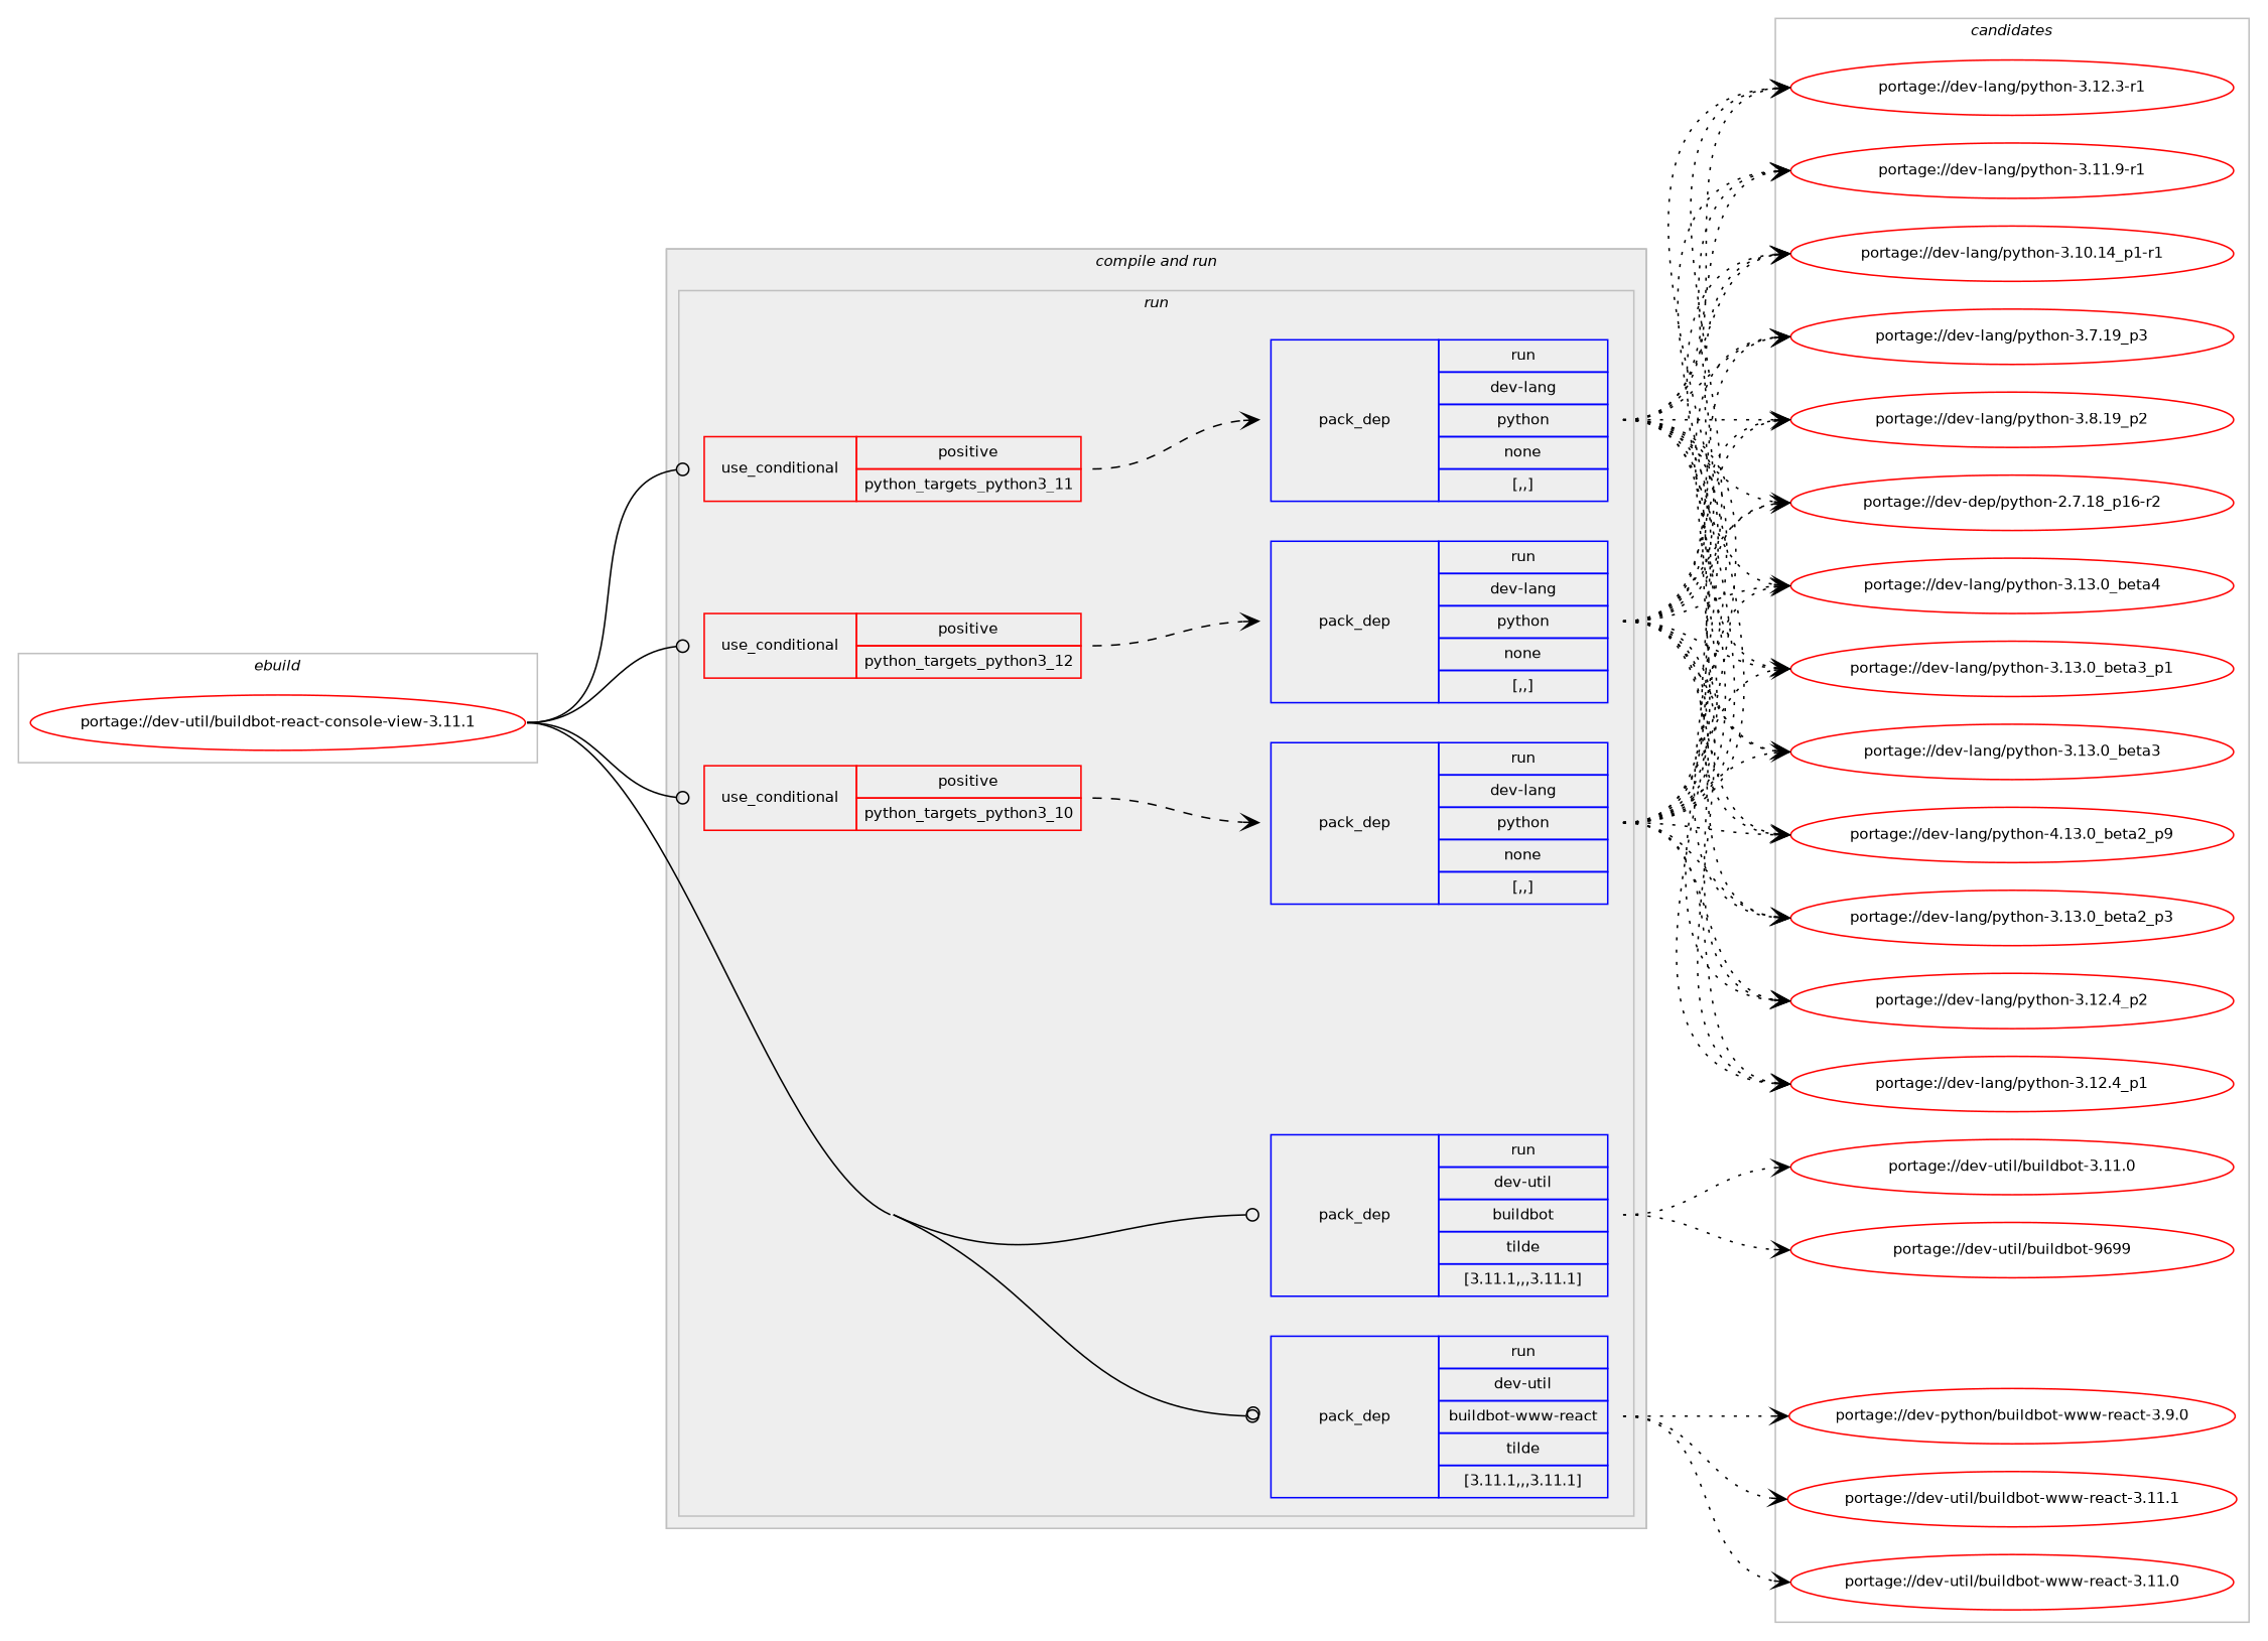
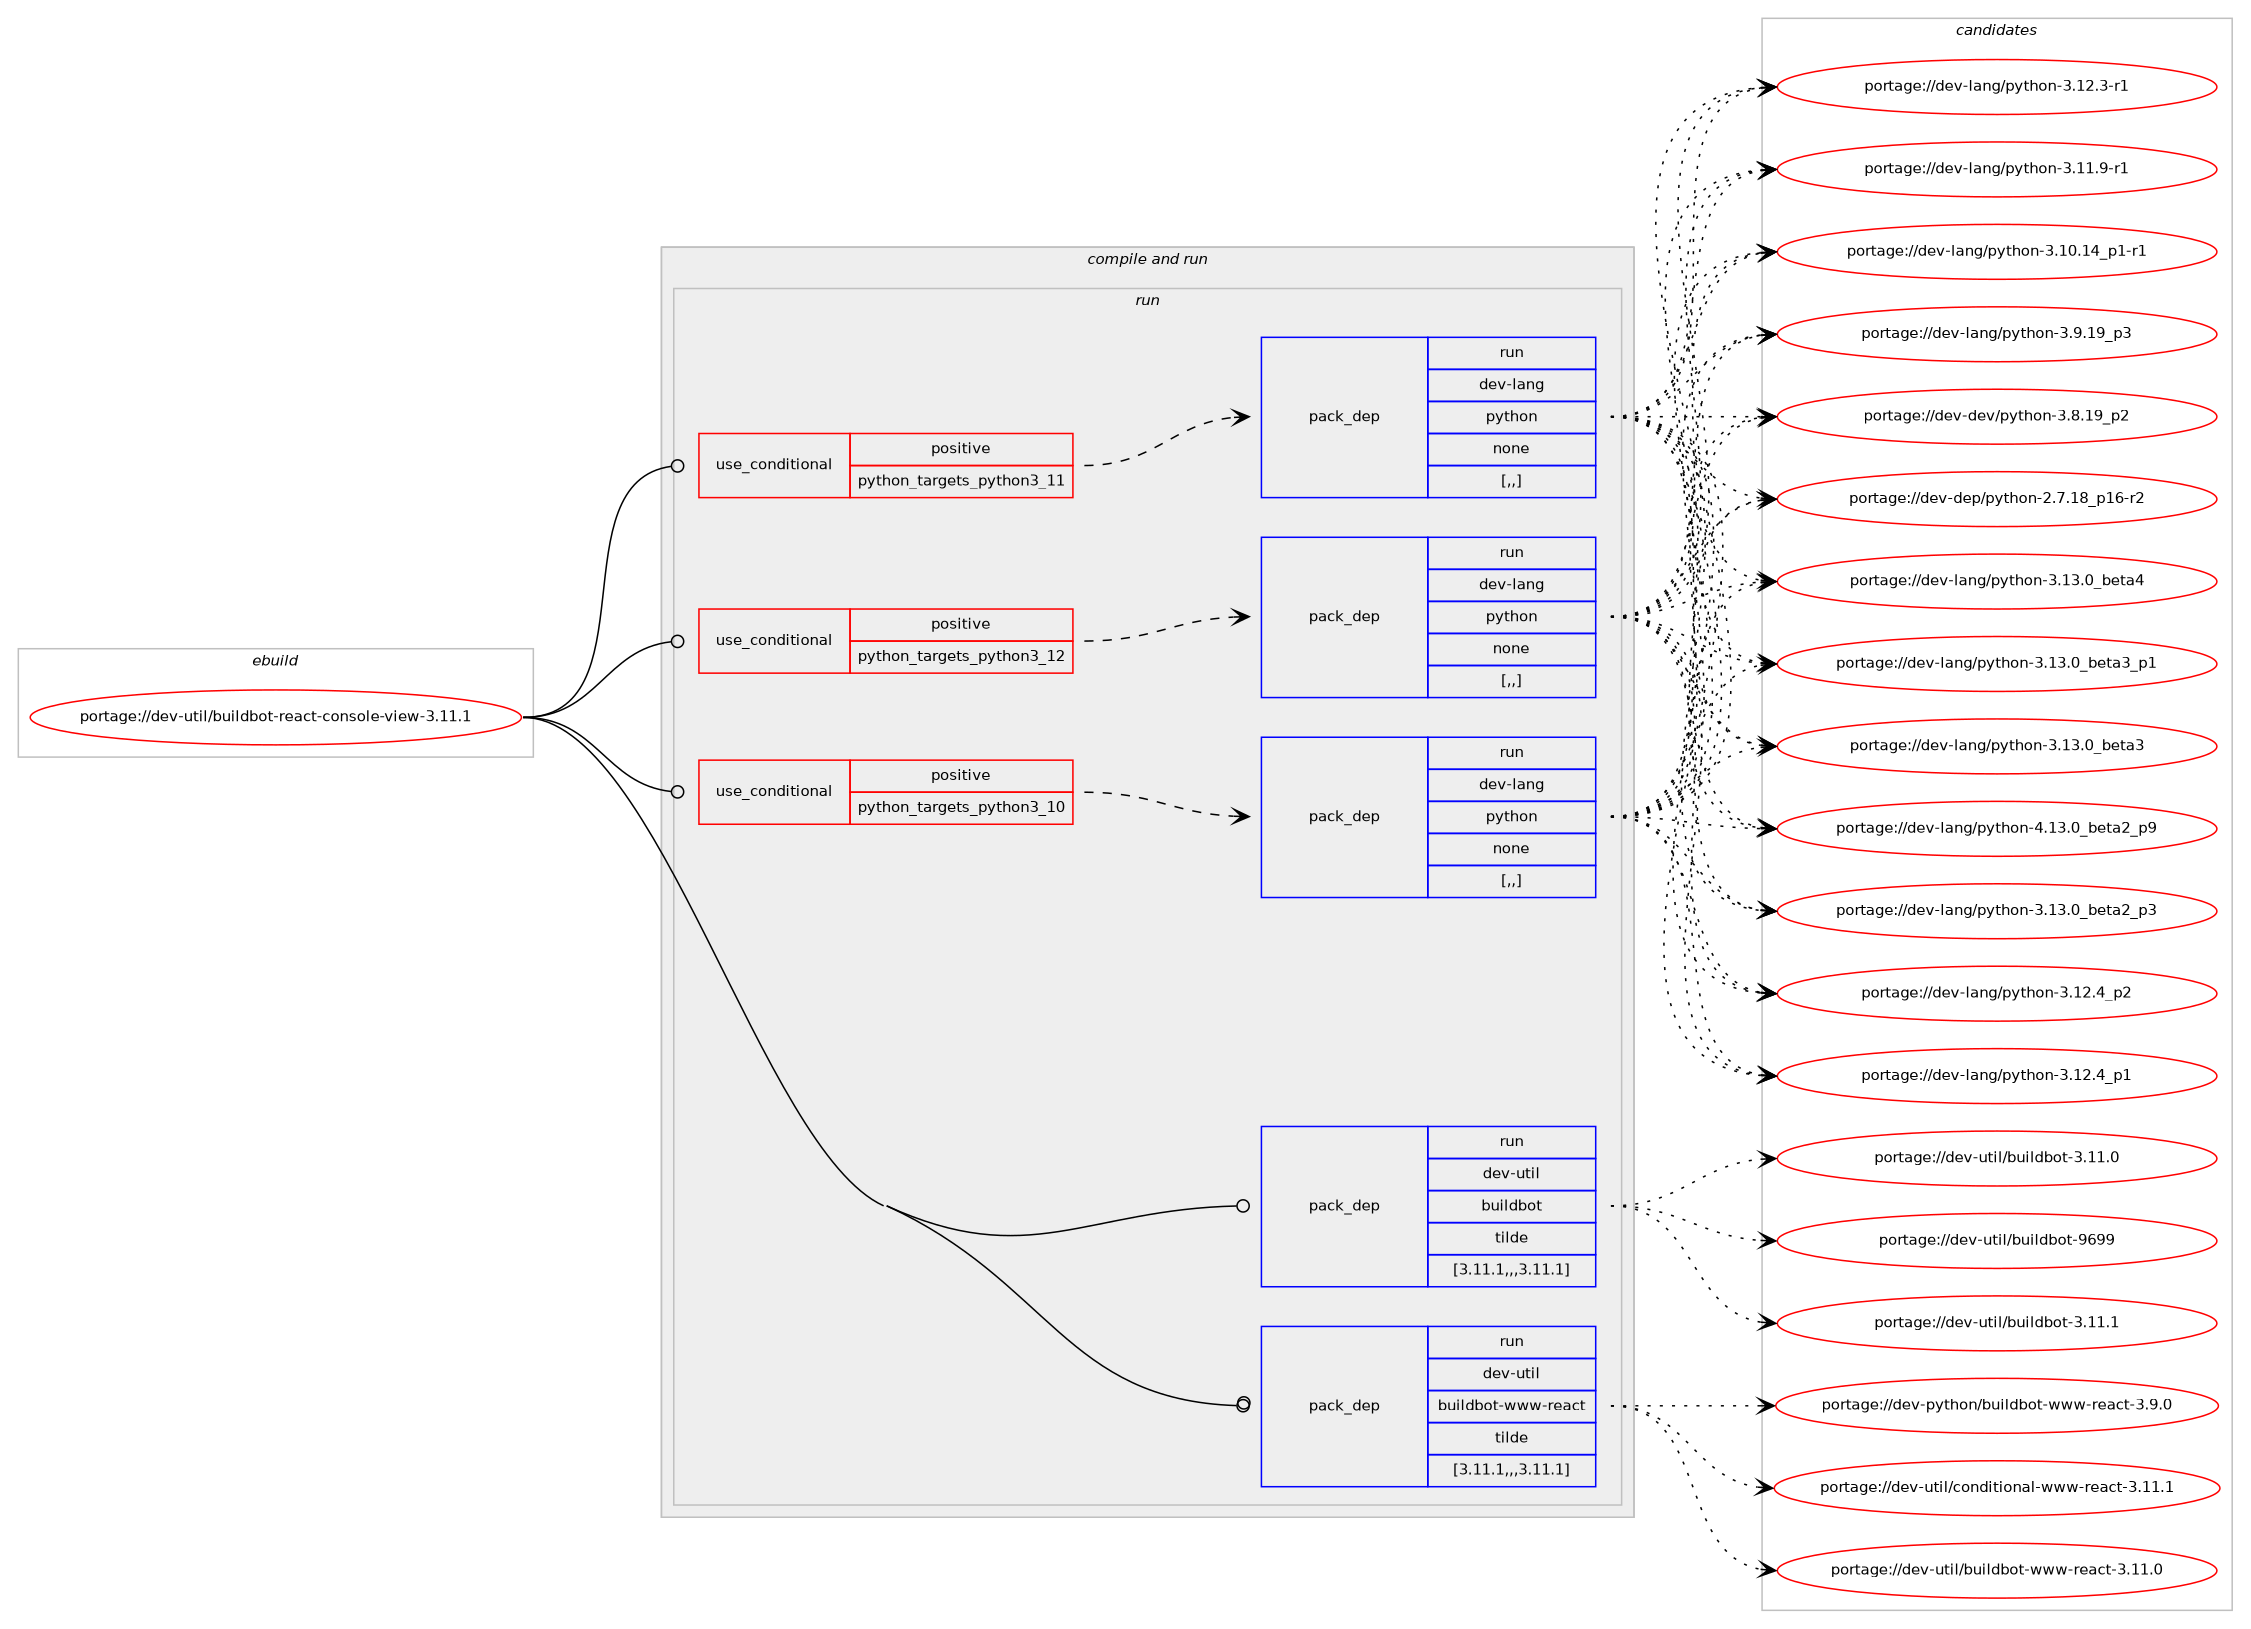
  digraph {
    compound=true
    concentrate=true
    fontname=Helvetica
    fontsize=10
    newrank=true
    rankdir=LR
    ranksep=1.5
    node [color=red fontname=Helvetica fontsize=10]
    edge [arrowhead=vee headport=w style=dotted tailport=e weight=100]
    n1 [label="portage://dev-util/buildbot-react-console-view-3.11.1" width=4]
    n2 [color=blue label=<<TABLE BORDER="0" CELLBORDER="1" CELLSPACING="0" CELLPADDING="4" WIDTH="220"><TR><TD ROWSPAN="6" CELLPADDING="30">pack_dep</TD></TR><TR><TD WIDTH="110">run</TD></TR><TR><TD>dev-lang</TD></TR><TR><TD>python</TD></TR><TR><TD>none</TD></TR><TR><TD>[,,]</TD></TR></TABLE>> shape=none]
    n3 [label=<<TABLE BORDER="0" CELLBORDER="1" CELLSPACING="0" CELLPADDING="4"><TR><TD ROWSPAN="3" CELLPADDING="10">use_conditional</TD></TR><TR><TD>positive</TD></TR><TR><TD>python_targets_python3_10</TD></TR></TABLE>> shape=none]
    n4 [color=blue label=<<TABLE BORDER="0" CELLBORDER="1" CELLSPACING="0" CELLPADDING="4" WIDTH="220"><TR><TD ROWSPAN="6" CELLPADDING="30">pack_dep</TD></TR><TR><TD WIDTH="110">run</TD></TR><TR><TD>dev-lang</TD></TR><TR><TD>python</TD></TR><TR><TD>none</TD></TR><TR><TD>[,,]</TD></TR></TABLE>> shape=none]
    n5 [label=<<TABLE BORDER="0" CELLBORDER="1" CELLSPACING="0" CELLPADDING="4"><TR><TD ROWSPAN="3" CELLPADDING="10">use_conditional</TD></TR><TR><TD>positive</TD></TR><TR><TD>python_targets_python3_11</TD></TR></TABLE>> shape=none]
    n6 [color=blue label=<<TABLE BORDER="0" CELLBORDER="1" CELLSPACING="0" CELLPADDING="4" WIDTH="220"><TR><TD ROWSPAN="6" CELLPADDING="30">pack_dep</TD></TR><TR><TD WIDTH="110">run</TD></TR><TR><TD>dev-lang</TD></TR><TR><TD>python</TD></TR><TR><TD>none</TD></TR><TR><TD>[,,]</TD></TR></TABLE>> shape=none]
    n7 [label=<<TABLE BORDER="0" CELLBORDER="1" CELLSPACING="0" CELLPADDING="4"><TR><TD ROWSPAN="3" CELLPADDING="10">use_conditional</TD></TR><TR><TD>positive</TD></TR><TR><TD>python_targets_python3_12</TD></TR></TABLE>> shape=none]
    n8 [color=blue label=<<TABLE BORDER="0" CELLBORDER="1" CELLSPACING="0" CELLPADDING="4" WIDTH="220"><TR><TD ROWSPAN="6" CELLPADDING="30">pack_dep</TD></TR><TR><TD WIDTH="110">run</TD></TR><TR><TD>dev-util</TD></TR><TR><TD>buildbot</TD></TR><TR><TD>tilde</TD></TR><TR><TD>[3.11.1,,,3.11.1]</TD></TR></TABLE>> shape=none]
    n9 [color=blue label=<<TABLE BORDER="0" CELLBORDER="1" CELLSPACING="0" CELLPADDING="4" WIDTH="220"><TR><TD ROWSPAN="6" CELLPADDING="30">pack_dep</TD></TR><TR><TD WIDTH="110">run</TD></TR><TR><TD>dev-util</TD></TR><TR><TD>buildbot-www-react</TD></TR><TR><TD>tilde</TD></TR><TR><TD>[3.11.1,,,3.11.1]</TD></TR></TABLE>> shape=none]
    n10 [label="portage://dev-lang/python-3.13.0_beta4" width=4]
    n11 [label="portage://dev-lang/python-3.13.0_beta3_p1" width=4]
    n12 [label="portage://dev-lang/python-3.13.0_beta3" width=4]
    n13 [label="portage://dev-lang/python-4.13.0_beta2_p9" width=4]
    n14 [label="portage://dev-lang/python-3.13.0_beta2_p3" width=4]
    n15 [label="portage://dev-lang/python-3.12.4_p2" width=4]
    n16 [label="portage://dev-lang/python-3.12.4_p1" width=4]
    n17 [label="portage://dev-lang/python-3.12.3-r1" width=4]
    n18 [label="portage://dev-lang/python-3.11.9-r1" width=4]
    n19 [label="portage://dev-lang/python-3.10.14_p1-r1" width=4]
-   n20 [label="portage://dev-lang/python-3.7.19_p3" width=4]
-   n21 [label="portage://dev-lang/python-3.8.19_p2" width=4]
+   n20 [label="portage://dev-lang/python-3.9.19_p3" width=4]
+   n21 [label="portage://dev-dev/python-3.8.19_p2" width=4]
    n22 [label="portage://dev-dep/python-2.7.18_p16-r2" width=4]
    n23 [label="portage://dev-util/buildbot-9699" width=4]
+   n24 [label="portage://dev-util/buildbot-3.11.1" width=4]
    n25 [label="portage://dev-util/buildbot-3.11.0" width=4]
-   n26 [label="portage://dev-util/buildbot-www-react-3.11.1" width=4]
+   n26 [label="portage://dev-util/conditional-www-react-3.11.1" width=4]
    n27 [label="portage://dev-util/buildbot-www-react-3.11.0" width=4]
    n28 [label="portage://dev-python/buildbot-www-react-3.9.0" width=4]
    subgraph cluster_1 {
      color=gray
      label=<<i>ebuild</i>>
      n1
    }
    subgraph cluster_2 {
      color=gray
      label=<<i>dependencies</i>>
      subgraph cluster_3 {
        color=gray
        fillcolor="#eeeeee"
        label=<<i>compile</i>>
        style=filled
      }
      subgraph cluster_4 {
        color=gray
        fillcolor="#eeeeee"
        label=<<i>compile and run</i>>
        style=filled
      }
      subgraph cluster_5 {
        color=gray
        fillcolor="#eeeeee"
        label=<<i>run</i>>
        style=filled
        subgraph sub_6 {
          color=gray
          fillcolor="#eeeeee"
          label=<<i>run</i>>
          style=filled
          n3
          subgraph sub_7 {
            color=gray
            fillcolor="#eeeeee"
            label=<<i>run</i>>
            style=filled
            n2
          }
        }
        subgraph sub_8 {
          color=gray
          fillcolor="#eeeeee"
          label=<<i>run</i>>
          style=filled
          n5
          subgraph sub_9 {
            color=gray
            fillcolor="#eeeeee"
            label=<<i>run</i>>
            style=filled
            n4
          }
        }
        subgraph sub_10 {
          color=gray
          fillcolor="#eeeeee"
          label=<<i>run</i>>
          style=filled
          n7
          subgraph sub_11 {
            color=gray
            fillcolor="#eeeeee"
            label=<<i>run</i>>
            style=filled
            n6
          }
        }
        subgraph sub_12 {
          color=gray
          fillcolor="#eeeeee"
          label=<<i>run</i>>
          style=filled
          n8
        }
        subgraph sub_13 {
          color=gray
          fillcolor="#eeeeee"
          label=<<i>run</i>>
          style=filled
          n9
        }
      }
    }
    subgraph cluster_14 {
      color=gray
      label=<<i>candidates</i>>
      rank=same
      subgraph sub_15 {
        color=black
        label=<<i>candidates</i>>
        nodesep=1
        rank=same
        n10
        n11
        n12
        n13
        n14
        n15
        n16
        n17
        n18
        n19
        n20
        n21
        n22
      }
      subgraph sub_16 {
        color=black
        label=<<i>candidates</i>>
        nodesep=1
        rank=same
        n10
        n11
        n12
        n13
        n14
        n15
        n16
        n17
        n18
        n19
        n20
        n21
        n22
      }
      subgraph sub_17 {
        color=black
        label=<<i>candidates</i>>
        nodesep=1
        rank=same
        n10
        n11
        n12
        n13
        n14
        n15
        n16
        n17
        n18
        n19
        n20
        n21
        n22
      }
      subgraph sub_18 {
        color=black
        label=<<i>candidates</i>>
        nodesep=1
        rank=same
        n23
+       n24
        n25
      }
      subgraph sub_19 {
        color=black
        label=<<i>candidates</i>>
        nodesep=1
        rank=same
        n26
        n27
        n28
      }
    }
    n1 -> n3 [arrowhead=odot style=solid weight=20]
    n1 -> n5 [arrowhead=odot style=solid weight=20]
    n1 -> n7 [arrowhead=odot style=solid weight=20]
    n1 -> n8 [arrowhead=odot style=solid weight=20]
    n1 -> n9 [arrowhead=odot style=solid weight=20]
    n2 -> n10
    n2 -> n11
    n2 -> n12
    n2 -> n13
    n2 -> n14
    n2 -> n15
    n2 -> n16
    n2 -> n17
    n2 -> n18
    n2 -> n19
    n2 -> n20
    n2 -> n21
    n2 -> n22
    n3 -> n2 [style=dashed weight=20]
    n4 -> n10
    n4 -> n11
    n4 -> n12
    n4 -> n13
    n4 -> n14
    n4 -> n15
    n4 -> n16
    n4 -> n17
    n4 -> n18
    n4 -> n19
    n4 -> n20
    n4 -> n21
    n4 -> n22
    n5 -> n4 [style=dashed weight=20]
    n6 -> n10
    n6 -> n11
    n6 -> n12
    n6 -> n13
    n6 -> n14
    n6 -> n15
    n6 -> n16
    n6 -> n17
    n6 -> n18
    n6 -> n19
    n6 -> n20
    n6 -> n21
    n6 -> n22
    n7 -> n6 [style=dashed weight=20]
    n8 -> n23
+   n8 -> n24
    n8 -> n25
    n9 -> n26
    n9 -> n27
    n9 -> n28
  }
